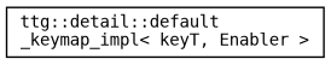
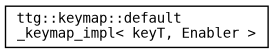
  digraph {
    rankdir=LR
    fontname="DejaVu Sans Mono"
-   n1 [color=black fillcolor=white fontname="DejaVu Sans Mono" fontsize=10 height=0.2 label="ttg::detail::default\l_keymap_impl\< keyT, Enabler \>" shape=record style=filled width=0.4]
+   n1 [color=black fillcolor=white fontname="DejaVu Sans Mono" fontsize=10 height=0.2 label="ttg::keymap::default\l_keymap_impl\< keyT, Enabler \>" shape=record style=filled width=0.4]
  }
